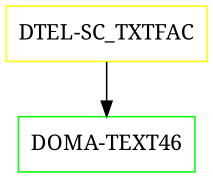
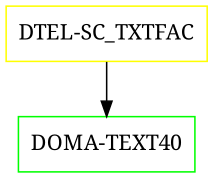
  digraph {
    fontname="Noto Serif"
    node [shape=box fontname="Noto Serif"]
    "DTEL-SC_TXTFAC" [color=yellow]
-   "DOMA-TEXT40" [color=green label="DOMA-TEXT46"]
+   "DOMA-TEXT40" [color=green]
    "DTEL-SC_TXTFAC" -> "DOMA-TEXT40" [fontname="Noto Serif"]
  }
